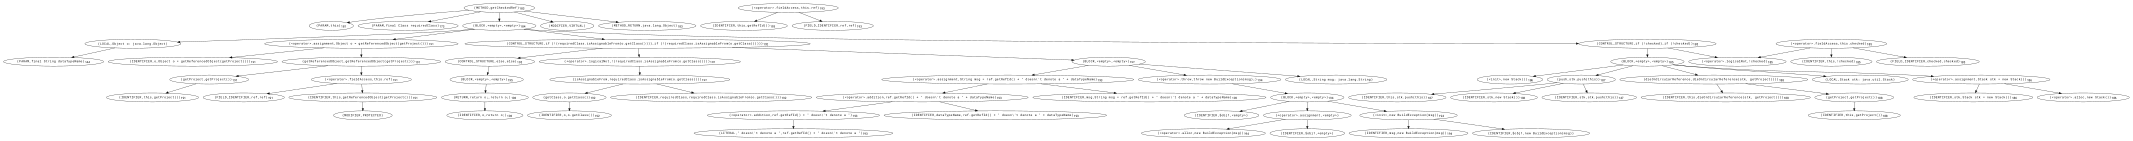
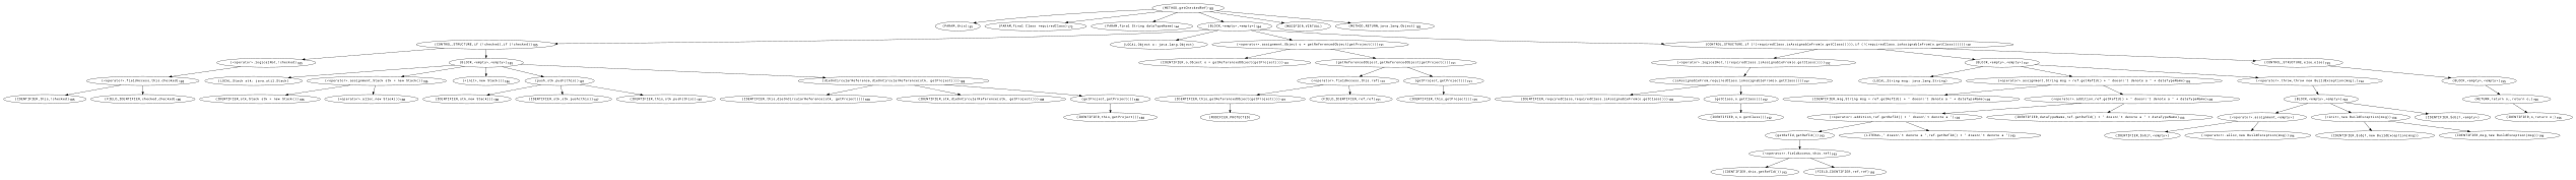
  digraph {
    fontname="Roboto Mono"
    node [fontname="Roboto Mono"]
    edge [fontname="Roboto Mono"]
    n1 [label=<(METHOD,getCheckedRef)<SUB>183</SUB>>]
    n2 [label=<(PARAM,this)<SUB>181</SUB>>]
    n3 [label=<(PARAM,final Class requiredClass)<SUB>173</SUB>>]
    n4 [label=<(PARAM,final String dataTypeName)<SUB>144</SUB>>]
    n5 [label=<(BLOCK,&lt;empty&gt;,&lt;empty&gt;)<SUB>184</SUB>>]
    n6 [label=<(MODIFIER,VIRTUAL)>]
    n7 [label=<(METHOD_RETURN,java.lang.Object)<SUB>183</SUB>>]
    n8 [label=<(CONTROL_STRUCTURE,if (!checked),if (!checked))<SUB>185</SUB>>]
    n9 [label=<(LOCAL,Object o: java.lang.Object)>]
    n10 [label=<(&lt;operator&gt;.assignment,Object o = getReferencedObject(getProject()))<SUB>191</SUB>>]
    n11 [label=<(CONTROL_STRUCTURE,if (!(requiredClass.isAssignableFrom(o.getClass()))),if (!(requiredClass.isAssignableFrom(o.getClass()))))<SUB>192</SUB>>]
    n12 [label=<(MODIFIER,PROTECTED)>]
    n13 [label=<(&lt;operator&gt;.logicalNot,!checked)<SUB>185</SUB>>]
    n14 [label=<(BLOCK,&lt;empty&gt;,&lt;empty&gt;)<SUB>185</SUB>>]
    n15 [label=<(IDENTIFIER,o,Object o = getReferencedObject(getProject()))<SUB>191</SUB>>]
    n16 [label=<(getReferencedObject,getReferencedObject(getProject()))<SUB>191</SUB>>]
    n17 [label=<(&lt;operator&gt;.logicalNot,!(requiredClass.isAssignableFrom(o.getClass())))<SUB>192</SUB>>]
    n18 [label=<(BLOCK,&lt;empty&gt;,&lt;empty&gt;)<SUB>192</SUB>>]
    n19 [label=<(CONTROL_STRUCTURE,else,else)<SUB>195</SUB>>]
    n20 [label=<(&lt;operator&gt;.fieldAccess,this.checked)<SUB>185</SUB>>]
    n21 [label=<(LOCAL,Stack stk: java.util.Stack)>]
    n22 [label=<(&lt;operator&gt;.assignment,Stack stk = new Stack())<SUB>186</SUB>>]
    n23 [label=<(&lt;init&gt;,new Stack())<SUB>186</SUB>>]
    n24 [label=<(push,stk.push(this))<SUB>187</SUB>>]
    n25 [label=<(dieOnCircularReference,dieOnCircularReference(stk, getProject()))<SUB>188</SUB>>]
    n26 [label=<(IDENTIFIER,this,!checked)<SUB>185</SUB>>]
    n27 [label=<(FIELD_IDENTIFIER,checked,checked)<SUB>185</SUB>>]
    n28 [label=<(IDENTIFIER,stk,Stack stk = new Stack())<SUB>186</SUB>>]
    n29 [label=<(&lt;operator&gt;.alloc,new Stack())<SUB>186</SUB>>]
    n30 [label=<(IDENTIFIER,stk,new Stack())<SUB>186</SUB>>]
    n31 [label=<(IDENTIFIER,stk,stk.push(this))<SUB>147</SUB>>]
    n32 [label=<(IDENTIFIER,this,stk.push(this))<SUB>187</SUB>>]
    n33 [label=<(IDENTIFIER,this,dieOnCircularReference(stk, getProject()))<SUB>188</SUB>>]
+   n34 [label=<(IDENTIFIER,stk,dieOnCircularReference(stk, getProject()))<SUB>188</SUB>>]
    n35 [label=<(getProject,getProject())<SUB>188</SUB>>]
    n36 [label=<(IDENTIFIER,this,getProject())<SUB>188</SUB>>]
    n37 [label=<(&lt;operator&gt;.fieldAccess,this.ref)<SUB>191</SUB>>]
    n38 [label=<(getProject,getProject())<SUB>191</SUB>>]
    n39 [label=<(IDENTIFIER,this,getReferencedObject(getProject()))<SUB>191</SUB>>]
    n40 [label=<(FIELD_IDENTIFIER,ref,ref)<SUB>191</SUB>>]
    n41 [label=<(IDENTIFIER,this,getProject())<SUB>191</SUB>>]
    n42 [label=<(isAssignableFrom,requiredClass.isAssignableFrom(o.getClass()))<SUB>192</SUB>>]
    n43 [label=<(LOCAL,String msg: java.lang.String)>]
    n44 [label=<(&lt;operator&gt;.assignment,String msg = ref.getRefId() + &quot; doesn\'t denote a &quot; + dataTypeName)<SUB>193</SUB>>]
    n45 [label=<(&lt;operator&gt;.throw,throw new BuildException(msg);)<SUB>194</SUB>>]
    n46 [label=<(BLOCK,&lt;empty&gt;,&lt;empty&gt;)<SUB>195</SUB>>]
    n47 [label=<(IDENTIFIER,requiredClass,requiredClass.isAssignableFrom(o.getClass()))<SUB>192</SUB>>]
    n48 [label=<(getClass,o.getClass())<SUB>192</SUB>>]
    n49 [label=<(IDENTIFIER,o,o.getClass())<SUB>192</SUB>>]
    n50 [label=<(IDENTIFIER,msg,String msg = ref.getRefId() + &quot; doesn\'t denote a &quot; + dataTypeName)<SUB>193</SUB>>]
    n51 [label=<(&lt;operator&gt;.addition,ref.getRefId() + &quot; doesn\'t denote a &quot; + dataTypeName)<SUB>193</SUB>>]
    n52 [label=<(BLOCK,&lt;empty&gt;,&lt;empty&gt;)<SUB>194</SUB>>]
    n53 [label=<(&lt;operator&gt;.addition,ref.getRefId() + &quot; doesn\'t denote a &quot;)<SUB>193</SUB>>]
    n54 [label=<(IDENTIFIER,dataTypeName,ref.getRefId() + &quot; doesn\'t denote a &quot; + dataTypeName)<SUB>193</SUB>>]
+   n55 [label=<(getRefId,getRefId())<SUB>193</SUB>>]
    n56 [label=<(LITERAL,&quot; doesn\'t denote a &quot;,ref.getRefId() + &quot; doesn\'t denote a &quot;)<SUB>193</SUB>>]
    n57 [label=<(&lt;operator&gt;.fieldAccess,this.ref)<SUB>193</SUB>>]
    n58 [label=<(IDENTIFIER,this,getRefId())<SUB>193</SUB>>]
    n59 [label=<(FIELD_IDENTIFIER,ref,ref)<SUB>193</SUB>>]
    n60 [label=<(&lt;operator&gt;.assignment,&lt;empty&gt;)>]
    n61 [label=<(&lt;init&gt;,new BuildException(msg))<SUB>194</SUB>>]
    n62 [label=<(IDENTIFIER,$obj1,&lt;empty&gt;)>]
    n63 [label=<(IDENTIFIER,$obj1,&lt;empty&gt;)>]
    n64 [label=<(&lt;operator&gt;.alloc,new BuildException(msg))<SUB>194</SUB>>]
    n65 [label=<(IDENTIFIER,$obj1,new BuildException(msg))>]
    n66 [label=<(IDENTIFIER,msg,new BuildException(msg))<SUB>194</SUB>>]
    n67 [label=<(RETURN,return o;,return o;)<SUB>196</SUB>>]
    n68 [label=<(IDENTIFIER,o,return o;)<SUB>196</SUB>>]
    n1 -> n2
    n1 -> n3
-   n9 -> n4
+   n1 -> n4
    n1 -> n5
    n1 -> n6
    n1 -> n7
    n5 -> n8
    n5 -> n9
    n5 -> n10
    n5 -> n11
    n8 -> n13
    n8 -> n14
    n10 -> n15
    n10 -> n16
    n11 -> n17
    n11 -> n18
    n11 -> n19
-   n20 -> n13
+   n13 -> n20
    n14 -> n21
    n14 -> n22
    n14 -> n23
    n14 -> n24
    n14 -> n25
    n16 -> n37
    n16 -> n38
    n17 -> n42
    n18 -> n43
    n18 -> n44
    n18 -> n45
    n19 -> n46
    n20 -> n26
    n20 -> n27
    n22 -> n28
    n22 -> n29
    n24 -> n30
    n24 -> n31
    n24 -> n32
    n25 -> n33
+   n25 -> n34
    n25 -> n35
    n35 -> n36
    n37 -> n39
    n37 -> n40
    n38 -> n41
    n39 -> n12
    n42 -> n47
    n42 -> n48
    n44 -> n50
    n44 -> n51
    n45 -> n52
    n46 -> n67
    n48 -> n49
    n51 -> n53
    n51 -> n54
    n52 -> n60
    n52 -> n61
    n52 -> n62
+   n53 -> n55
    n53 -> n56
+   n55 -> n57
    n57 -> n58
    n57 -> n59
    n60 -> n63
    n60 -> n64
    n61 -> n65
    n61 -> n66
    n67 -> n68
  }
